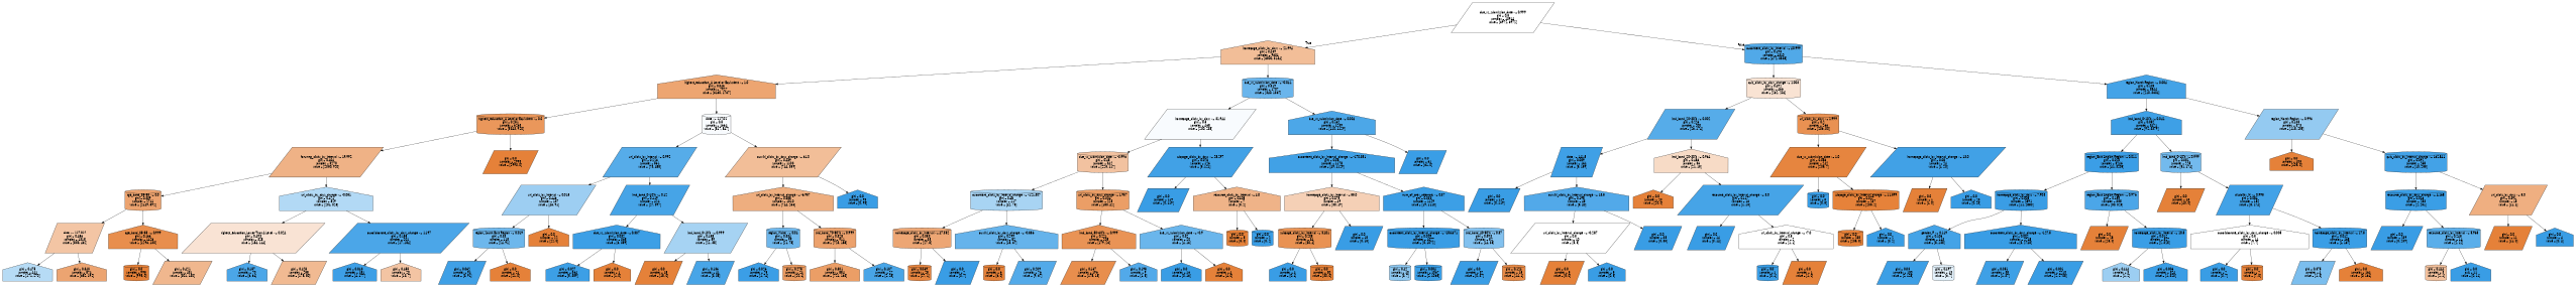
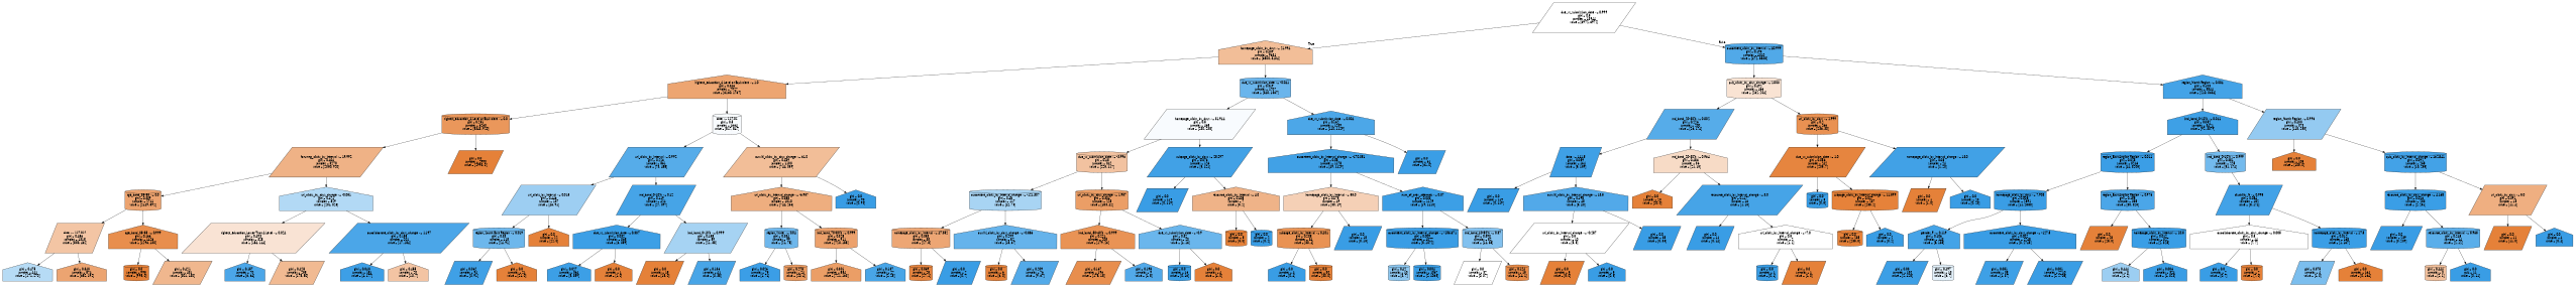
  digraph {
    fontname=Lato
    node [color=black fillcolor="#399de5ff" fontname=Lato shape=house style=filled]
    edge [fontname=Lato]
    n1 [fillcolor="#e5813900" label="due_vs_submission_date <= 0.999\ngini = 0.5\nsamples = 13944\nvalue = [6972, 6972]" shape=parallelogram]
    n2 [fillcolor="#e5813984" label="homepage_clicks_by_days <= 21.994\ngini = 0.439\nsamples = 9634\nvalue = [6500, 3134]"]
    n3 [fillcolor="#399de5e0" label="oucontent_clicks_by_interval <= 40.999\ngini = 0.195\nsamples = 4310\nvalue = [472, 3838]" shape=cylinder]
    n4 [fillcolor="#e58139b6" label="highest_education_A Level or Equivalent <= 1.0\ngini = 0.346\nsamples = 7927\nvalue = [6160, 1767]"]
    n5 [fillcolor="#399de5c0" label="due_vs_submission_date <= -0.041\ngini = 0.319\nsamples = 1707\nvalue = [340, 1367]" shape=cylinder]
    n6 [fillcolor="#e5813938" label="quiz_clicks_by_days_change <= 1.003\ngini = 0.492\nsamples = 466\nvalue = [262, 204]" shape=cylinder]
    n7 [fillcolor="#399de5f0" label="region_North Region <= 0.004\ngini = 0.103\nsamples = 3844\nvalue = [210, 3634]"]
    n8 [fillcolor="#e58139d3" label="highest_education_A Level or Equivalent <= 0.0\ngini = 0.251\nsamples = 6263\nvalue = [5343, 920]" shape=cylinder]
    n9 [fillcolor="#399de509" label="date <= 117.01\ngini = 0.5\nsamples = 1664\nvalue = [817, 847]" shape=cylinder]
    n10 [fillcolor="#399de509" label="homepage_clicks_by_days <= 31.944\ngini = 0.5\nsamples = 468\nvalue = [230, 238]" shape=parallelogram]
    n11 [fillcolor="#399de5e6" label="due_vs_submission_date <= 0.004\ngini = 0.162\nsamples = 1239\nvalue = [110, 1129]"]
    n12 [fillcolor="#e581399b" label="forumng_clicks_by_interval <= 19.992\ngini = 0.404\nsamples = 3270\nvalue = [2350, 920]" shape=parallelogram]
    n13 [fillcolor="#e58139ff" label="gini = 0.0\nsamples = 2993\nvalue = [2993, 0]" shape=parallelogram]
    n14 [fillcolor="#399de5d9" label="url_clicks_by_interval <= 0.992\ngini = 0.226\nsamples = 561\nvalue = [73, 488]" shape=parallelogram]
    n15 [fillcolor="#e5813984" label="ouwiki_clicks_by_days_change <= 61.0\ngini = 0.439\nsamples = 1103\nvalue = [744, 359]" shape=parallelogram]
    n16 [fillcolor="#e58139b9" label="age_band_35-55 <= 0.0\ngini = 0.339\nsamples = 2741\nvalue = [2149, 592]" shape=cylinder]
    n17 [fillcolor="#399de563" label="url_clicks_by_days_change <= -0.051\ngini = 0.471\nsamples = 529\nvalue = [201, 328]"]
    n18 [fillcolor="#e5813975" label="date <= 117.012\ngini = 0.456\nsamples = 1315\nvalue = [853, 462]" shape=parallelogram]
    n19 [fillcolor="#e58139e5" label="age_band_35-55 <= 0.999\ngini = 0.166\nsamples = 1426\nvalue = [1296, 130]"]
    n20 [fillcolor="#e5813937" label="highest_education_Lower Than A Level <= 0.024\ngini = 0.493\nsamples = 328\nvalue = [184, 144]" shape=parallelogram]
    n21 [fillcolor="#399de5e7" label="oucollaborate_clicks_by_days_change <= 1.197\ngini = 0.155\nsamples = 201\nvalue = [17, 184]" shape=parallelogram]
    n22 [fillcolor="#399de55e" label="gini = 0.475\nsamples = 441\nvalue = [171, 270]"]
    n23 [fillcolor="#e58139b7" label="gini = 0.343\nsamples = 874\nvalue = [682, 192]"]
    n24 [fillcolor="#e58139ff" label="gini = 0.0\nsamples = 995\nvalue = [995, 0]" shape=cylinder]
    n25 [fillcolor="#e5813991" label="gini = 0.421\nsamples = 431\nvalue = [301, 130]" shape=parallelogram]
    n26 [fillcolor="#399de5e7" label="gini = 0.157\nsamples = 70\nvalue = [6, 64]"]
    n27 [fillcolor="#e581398c" label="gini = 0.428\nsamples = 258\nvalue = [178, 80]" shape=parallelogram]
    n28 [fillcolor="#399de5f9" label="gini = 0.043\nsamples = 181\nvalue = [4, 177]"]
    n29 [fillcolor="#e5813976" label="gini = 0.455\nsamples = 20\nvalue = [13, 7]"]
    n30 [fillcolor="#399de57e" label="url_clicks_by_interval <= 0.015\ngini = 0.446\nsamples = 137\nvalue = [46, 91]" shape=parallelogram]
    n31 [fillcolor="#399de5ee" label="imd_band_0-10% <= 0.12\ngini = 0.119\nsamples = 424\nvalue = [27, 397]" shape=parallelogram]
    n32 [fillcolor="#e58139a4" label="url_clicks_by_interval_change <= -6.957\ngini = 0.388\nsamples = 1010\nvalue = [744, 266]"]
    n33 [label="gini = 0.0\nsamples = 93\nvalue = [0, 93]"]
    n34 [fillcolor="#399de5bc" label="region_South East Region <= 0.019\ngini = 0.33\nsamples = 115\nvalue = [24, 91]" shape=cylinder]
    n35 [fillcolor="#e58139ff" label="gini = 0.0\nsamples = 22\nvalue = [22, 0]"]
    n36 [fillcolor="#399de5fb" label="due_vs_submission_date <= 0.337\ngini = 0.032\nsamples = 365\nvalue = [6, 359]"]
    n37 [fillcolor="#399de572" label="imd_band_0-10% <= 0.999\ngini = 0.458\nsamples = 59\nvalue = [21, 38]" shape=parallelogram]
    n38 [fillcolor="#399de5f7" label="gini = 0.062\nsamples = 94\nvalue = [3, 91]" shape=parallelogram]
    n39 [fillcolor="#e58139ff" label="gini = 0.0\nsamples = 21\nvalue = [21, 0]"]
    n40 [fillcolor="#399de5fb" label="gini = 0.027\nsamples = 364\nvalue = [5, 359]"]
    n41 [fillcolor="#e58139ff" label="gini = 0.0\nsamples = 1\nvalue = [1, 0]"]
    n42 [fillcolor="#e58139ff" label="gini = 0.0\nsamples = 18\nvalue = [18, 0]" shape=parallelogram]
    n43 [fillcolor="#399de5eb" label="gini = 0.136\nsamples = 41\nvalue = [3, 38]" shape=parallelogram]
    n44 [fillcolor="#399de5ba" label="region_Wales <= 0.04\ngini = 0.334\nsamples = 99\nvalue = [21, 78]" shape=cylinder]
    n45 [fillcolor="#e58139bd" label="imd_band_70-80% <= 0.999\ngini = 0.328\nsamples = 911\nvalue = [723, 188]" shape=cylinder]
    n46 [fillcolor="#399de5fc" label="gini = 0.026\nsamples = 75\nvalue = [1, 74]"]
    n47 [fillcolor="#e58139cc" label="gini = 0.278\nsamples = 24\nvalue = [20, 4]" shape=cylinder]
    n48 [fillcolor="#e58139c5" label="gini = 0.301\nsamples = 884\nvalue = [721, 163]"]
    n49 [fillcolor="#399de5eb" label="gini = 0.137\nsamples = 27\nvalue = [2, 25]"]
    n50 [fillcolor="#e581397a" label="due_vs_submission_date <= -3.996\ngini = 0.45\nsamples = 342\nvalue = [225, 117]" shape=cylinder]
    n51 [fillcolor="#399de5f4" label="subpage_clicks_by_days <= 25.297\ngini = 0.076\nsamples = 126\nvalue = [5, 121]" shape=parallelogram]
    n52 [fillcolor="#399de5f4" label="oucontent_clicks_by_interval_change <= -170.351\ngini = 0.08\nsamples = 1178\nvalue = [49, 1129]"]
    n53 [fillcolor="#399de5fd" label="gini = 0.0\nsamples = 61\nvalue = [61, 0]" shape=parallelogram]
    n54 [fillcolor="#399de570" label="oucontent_clicks_by_interval_change <= -121.307\ngini = 0.46\nsamples = 117\nvalue = [42, 75]" shape=cylinder]
    n55 [fillcolor="#e58139c4" label="url_clicks_by_days_change <= 1.957\ngini = 0.304\nsamples = 225\nvalue = [183, 42]" shape=cylinder]
    n56 [label="gini = 0.0\nsamples = 119\nvalue = [0, 119]" shape=parallelogram]
    n57 [fillcolor="#e5813999" label="resource_clicks_by_interval <= 4.0\ngini = 0.408\nsamples = 7\nvalue = [5, 2]"]
    n58 [fillcolor="#e58139b3" label="homepage_clicks_by_interval <= 47.352\ngini = 0.353\nsamples = 35\nvalue = [27, 8]" shape=cylinder]
    n59 [fillcolor="#399de5c6" label="ouwiki_clicks_by_days_change <= -0.886\ngini = 0.299\nsamples = 82\nvalue = [15, 67]"]
    n60 [fillcolor="#e58139da" label="imd_band_50-60% <= 0.999\ngini = 0.221\nsamples = 205\nvalue = [179, 26]"]
    n61 [fillcolor="#399de5bf" label="due_vs_submission_date <= -0.9\ngini = 0.32\nsamples = 20\nvalue = [4, 16]"]
    n62 [fillcolor="#e58139f6" label="gini = 0.069\nsamples = 28\nvalue = [27, 1]" shape=cylinder]
    n63 [label="gini = 0.0\nsamples = 7\nvalue = [0, 7]" shape=parallelogram]
    n64 [fillcolor="#e58139ff" label="gini = 0.0\nsamples = 6\nvalue = [6, 0]" shape=cylinder]
    n65 [fillcolor="#399de5dd" label="gini = 0.209\nsamples = 76\nvalue = [9, 67]" shape=parallelogram]
    n66 [fillcolor="#e58139e5" label="gini = 0.167\nsamples = 196\nvalue = [178, 18]" shape=parallelogram]
    n67 [fillcolor="#399de5df" label="gini = 0.198\nsamples = 9\nvalue = [1, 8]"]
-   n68 [label="gini = 0.0\nsamples = 16\nvalue = [0, 16]"]
+   n68 [label="gini = 0.0\nsamples = 16\nvalue = [0, 16]" shape=cylinder]
    n69 [fillcolor="#e58139ff" label="gini = 0.0\nsamples = 4\nvalue = [4, 0]"]
    n70 [fillcolor="#e58139ff" label="gini = 0.0\nsamples = 5\nvalue = [5, 0]" shape=cylinder]
    n71 [label="gini = 0.0\nsamples = 2\nvalue = [0, 2]" shape=cylinder]
    n72 [fillcolor="#e581395e" label="homepage_clicks_by_interval <= 55.0\ngini = 0.475\nsamples = 49\nvalue = [30, 19]"]
    n73 [fillcolor="#399de5fb" label="num_of_prev_attempts <= 0.37\ngini = 0.033\nsamples = 1129\nvalue = [19, 1110]"]
    n74 [fillcolor="#e58139dd" label="subpage_clicks_by_interval <= 3.401\ngini = 0.208\nsamples = 34\nvalue = [30, 4]" shape=cylinder]
    n75 [label="gini = 0.0\nsamples = 15\nvalue = [0, 15]" shape=parallelogram]
    n76 [fillcolor="#399de5fe" label="oucontent_clicks_by_interval_change <= -156.671\ngini = 0.009\nsamples = 1077\nvalue = [5, 1072]" shape=cylinder]
    n77 [fillcolor="#399de5a1" label="imd_band_40-50% <= 0.37\ngini = 0.393\nsamples = 52\nvalue = [14, 38]" shape=cylinder]
    n78 [label="gini = 0.0\nsamples = 4\nvalue = [0, 4]"]
    n79 [fillcolor="#e58139ff" label="gini = 0.0\nsamples = 30\nvalue = [30, 0]" shape=cylinder]
    n80 [fillcolor="#399de592" label="gini = 0.42\nsamples = 10\nvalue = [3, 7]" shape=cylinder]
    n81 [label="gini = 0.004\nsamples = 1067\nvalue = [2, 1065]" shape=cylinder]
-   n82 [label="gini = 0.0\nsamples = 37\nvalue = [0, 37]" shape=parallelogram]
+   n82 [fillcolor="#e5813900" label="gini = 0.0\nsamples = 37\nvalue = [0, 37]" shape=parallelogram]
    n83 [fillcolor="#e58139ed" label="gini = 0.124\nsamples = 15\nvalue = [14, 1]" shape=cylinder]
    n84 [fillcolor="#399de5d9" label="imd_band_20-30% <= 0.002\ngini = 0.226\nsamples = 200\nvalue = [26, 174]" shape=parallelogram]
    n85 [fillcolor="#e58139df" label="url_clicks_by_days <= 1.999\ngini = 0.2\nsamples = 266\nvalue = [236, 30]" shape=cylinder]
    n86 [fillcolor="#399de5f8" label="imd_band_0-10% <= 0.041\ngini = 0.052\nsamples = 3471\nvalue = [92, 3379]"]
    n87 [fillcolor="#399de589" label="region_North Region <= 0.996\ngini = 0.433\nsamples = 373\nvalue = [118, 255]" shape=parallelogram]
    n88 [fillcolor="#399de5f7" label="date <= 141.5\ngini = 0.059\nsamples = 164\nvalue = [5, 159]" shape=parallelogram]
    n89 [fillcolor="#e5813949" label="imd_band_20-30% <= 0.964\ngini = 0.486\nsamples = 36\nvalue = [21, 15]"]
    n90 [fillcolor="#e58139f7" label="due_vs_submission_date <= 1.0\ngini = 0.056\nsamples = 242\nvalue = [235, 7]" shape=parallelogram]
    n91 [fillcolor="#399de5f4" label="homepage_clicks_by_interval_change <= 13.0\ngini = 0.08\nsamples = 24\nvalue = [1, 23]" shape=parallelogram]
    n92 [label="gini = 0.0\nsamples = 119\nvalue = [0, 119]" shape=parallelogram]
    n93 [fillcolor="#399de5df" label="ouwiki_clicks_by_interval_change <= 13.5\ngini = 0.198\nsamples = 45\nvalue = [5, 40]"]
    n94 [fillcolor="#e58139ff" label="gini = 0.0\nsamples = 20\nvalue = [20, 0]"]
    n95 [fillcolor="#399de5ee" label="resource_clicks_by_interval_change <= 3.0\ngini = 0.117\nsamples = 16\nvalue = [1, 15]" shape=parallelogram]
    n96 [fillcolor="#e5813900" label="url_clicks_by_interval_change <= -0.287\ngini = 0.5\nsamples = 10\nvalue = [5, 5]" shape=parallelogram]
    n97 [label="gini = 0.0\nsamples = 35\nvalue = [0, 35]" shape=parallelogram]
    n98 [fillcolor="#e58139ff" label="gini = 0.0\nsamples = 5\nvalue = [5, 0]" shape=parallelogram]
    n99 [label="gini = 0.0\nsamples = 5\nvalue = [0, 5]"]
    n100 [label="gini = 0.0\nsamples = 14\nvalue = [0, 14]" shape=parallelogram]
    n101 [fillcolor="#e5813900" label="url_clicks_by_interval_change <= -7.0\ngini = 0.5\nsamples = 2\nvalue = [1, 1]"]
    n102 [label="gini = 0.0\nsamples = 1\nvalue = [0, 1]" shape=cylinder]
    n103 [fillcolor="#e58139ff" label="gini = 0.0\nsamples = 1\nvalue = [1, 0]" shape=parallelogram]
    n104 [label="gini = 0.0\nsamples = 5\nvalue = [0, 5]" shape=cylinder]
    n105 [fillcolor="#e58139fd" label="subpage_clicks_by_interval_change <= 11.599\ngini = 0.017\nsamples = 237\nvalue = [235, 2]" shape=cylinder]
    n106 [fillcolor="#e58139ff" label="gini = 0.0\nsamples = 1\nvalue = [1, 0]" shape=parallelogram]
    n107 [label="gini = 0.0\nsamples = 23\nvalue = [0, 23]"]
    n108 [fillcolor="#e58139ff" label="gini = 0.0\nsamples = 235\nvalue = [235, 0]" shape=cylinder]
    n109 [label="gini = 0.0\nsamples = 2\nvalue = [0, 2]"]
    n110 [fillcolor="#399de5fc" label="region_East Anglian Region <= 0.011\ngini = 0.025\nsamples = 3246\nvalue = [41, 3205]" shape=cylinder]
    n111 [fillcolor="#399de5b4" label="imd_band_0-10% <= 0.999\ngini = 0.351\nsamples = 225\nvalue = [51, 174]" shape=cylinder]
    n112 [fillcolor="#e58139ff" label="gini = 0.0\nsamples = 105\nvalue = [105, 0]"]
    n113 [fillcolor="#399de5f2" label="quiz_clicks_by_interval_change <= 162.841\ngini = 0.092\nsamples = 268\nvalue = [13, 255]" shape=cylinder]
    n114 [fillcolor="#399de5fe" label="homepage_clicks_by_days <= 7.903\ngini = 0.008\nsamples = 2891\nvalue = [11, 2880]" shape=cylinder]
    n115 [fillcolor="#399de5e7" label="region_East Anglian Region <= 0.976\ngini = 0.155\nsamples = 355\nvalue = [30, 325]" shape=cylinder]
-   n116 [fillcolor="#e58139ff" label="gini = 0.0\nsamples = 43\nvalue = [43, 0]" shape=parallelogram]
    n117 [fillcolor="#399de5f3" label="disability_N <= 0.995\ngini = 0.084\nsamples = 182\nvalue = [8, 174]" shape=parallelogram]
    n118 [fillcolor="#399de5f0" label="gender_F <= 0.119\ngini = 0.106\nsamples = 143\nvalue = [8, 135]"]
    n119 [label="oucontent_clicks_by_days_change <= -127.5\ngini = 0.002\nsamples = 2748\nvalue = [3, 2745]"]
    n120 [fillcolor="#e58139ff" label="gini = 0.0\nsamples = 28\nvalue = [28, 0]" shape=parallelogram]
    n121 [fillcolor="#399de5fd" label="homepage_clicks_by_interval <= 10.5\ngini = 0.012\nsamples = 327\nvalue = [2, 325]" shape=cylinder]
    n122 [fillcolor="#399de5fb" label="gini = 0.03\nsamples = 130\nvalue = [2, 128]" shape=parallelogram]
    n123 [fillcolor="#399de524" label="gini = 0.497\nsamples = 13\nvalue = [6, 7]" shape=cylinder]
    n124 [fillcolor="#399de5f8" label="gini = 0.051\nsamples = 38\nvalue = [1, 37]" shape=parallelogram]
    n125 [label="gini = 0.001\nsamples = 2710\nvalue = [2, 2708]" shape=parallelogram]
    n126 [fillcolor="#399de57f" label="gini = 0.444\nsamples = 3\nvalue = [1, 2]"]
    n127 [fillcolor="#399de5fe" label="gini = 0.006\nsamples = 324\nvalue = [1, 323]"]
    n128 [fillcolor="#e5813900" label="oucollaborate_clicks_by_days_change <= 0.005\ngini = 0.5\nsamples = 14\nvalue = [7, 7]"]
    n129 [fillcolor="#399de5fd" label="homepage_clicks_by_interval <= 17.5\ngini = 0.012\nsamples = 168\nvalue = [1, 167]" shape=cylinder]
    n130 [label="gini = 0.0\nsamples = 7\nvalue = [0, 7]"]
    n131 [fillcolor="#e58139ff" label="gini = 0.0\nsamples = 7\nvalue = [7, 0]" shape=cylinder]
    n132 [fillcolor="#399de5aa" label="gini = 0.375\nsamples = 4\nvalue = [1, 3]" shape=parallelogram]
    n133 [fillcolor="#e58139ff" label="gini = 0.0\nsamples = 164\nvalue = [0, 164]"]
    n134 [fillcolor="#399de5fd" label="resource_clicks_by_days_change <= 4.168\ngini = 0.016\nsamples = 253\nvalue = [2, 251]" shape=cylinder]
    n135 [fillcolor="#e58139a2" label="url_clicks_by_days <= 5.0\ngini = 0.391\nsamples = 15\nvalue = [11, 4]" shape=parallelogram]
    n136 [label="gini = 0.0\nsamples = 239\nvalue = [0, 239]" shape=parallelogram]
    n137 [fillcolor="#399de5d4" label="resource_clicks_by_interval <= 5.965\ngini = 0.245\nsamples = 14\nvalue = [2, 12]" shape=cylinder]
    n138 [fillcolor="#e58139ff" label="gini = 0.0\nsamples = 11\nvalue = [11, 0]" shape=parallelogram]
    n139 [label="gini = 0.0\nsamples = 4\nvalue = [0, 4]"]
    n140 [fillcolor="#e581397f" label="gini = 0.444\nsamples = 3\nvalue = [2, 1]" shape=cylinder]
    n141 [label="gini = 0.0\nquiz = 11\nvalue = [0, 11]"]
    n1 -> n2 [headlabel=True labelangle=45 labeldistance=2.5]
    n1 -> n3 [headlabel=False labelangle=-45 labeldistance=2.5]
    n2 -> n4
    n2 -> n5
    n3 -> n6
    n3 -> n7
    n4 -> n8
    n4 -> n9
    n5 -> n10
    n5 -> n11
    n6 -> n84
    n6 -> n85
    n7 -> n86
    n7 -> n87
    n8 -> n12
    n8 -> n13
    n9 -> n14
    n9 -> n15
    n10 -> n50
    n10 -> n51
    n11 -> n52
    n11 -> n53
    n12 -> n16
    n12 -> n17
    n14 -> n30
    n14 -> n31
    n15 -> n32
    n15 -> n33
    n16 -> n18
    n16 -> n19
    n17 -> n20
    n17 -> n21
    n18 -> n22
    n18 -> n23
    n19 -> n24
    n19 -> n25
    n20 -> n26
    n20 -> n27
    n21 -> n28
    n21 -> n29
    n30 -> n34
    n30 -> n35
    n31 -> n36
    n31 -> n37
    n32 -> n44
    n32 -> n45
    n34 -> n38
    n34 -> n39
    n36 -> n40
    n36 -> n41
    n37 -> n42
    n37 -> n43
    n44 -> n46
    n44 -> n47
    n45 -> n48
    n45 -> n49
    n50 -> n54
    n50 -> n55
    n51 -> n56
    n51 -> n57
    n52 -> n72
    n52 -> n73
    n54 -> n58
    n54 -> n59
    n55 -> n60
    n55 -> n61
    n57 -> n70
    n57 -> n71
    n58 -> n62
    n58 -> n63
    n59 -> n64
    n59 -> n65
    n60 -> n66
    n60 -> n67
    n61 -> n68
    n61 -> n69
    n72 -> n74
    n72 -> n75
    n73 -> n76
    n73 -> n77
    n74 -> n78
    n74 -> n79
    n76 -> n80
    n76 -> n81
    n77 -> n82
    n77 -> n83
    n84 -> n88
    n84 -> n89
    n85 -> n90
    n85 -> n91
    n86 -> n110
    n86 -> n111
    n87 -> n112
    n87 -> n113
    n88 -> n92
    n88 -> n93
    n89 -> n94
    n89 -> n95
    n90 -> n104
    n90 -> n105
    n91 -> n106
    n91 -> n107
    n93 -> n96
    n93 -> n97
    n95 -> n100
    n95 -> n101
    n96 -> n98
    n96 -> n99
    n101 -> n102
    n101 -> n103
    n105 -> n108
    n105 -> n109
    n110 -> n114
    n110 -> n115
-   n111 -> n116
    n111 -> n117
    n113 -> n134
    n113 -> n135
    n114 -> n118
    n114 -> n119
    n115 -> n120
    n115 -> n121
    n117 -> n128
    n117 -> n129
    n118 -> n122
    n118 -> n123
    n119 -> n124
    n119 -> n125
    n121 -> n126
    n121 -> n127
    n128 -> n130
    n128 -> n131
    n129 -> n132
    n129 -> n133
    n134 -> n136
    n134 -> n137
    n135 -> n138
    n135 -> n139
    n137 -> n140
    n137 -> n141
  }
